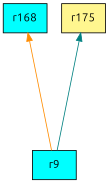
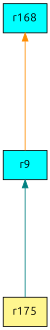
  digraph {
    fontname=Ubuntu
    rankdir=BT
    ranksep=2.0
    node [fillcolor=cyan fontname=Ubuntu shape=record style=filled]
    edge [fontname=Ubuntu]
    n1 [label="{r9}"]
    n2 [label="{r168}"]
    n3 [fillcolor=khaki1 label="{r175}"]
    n1 -> n2 [color=darkorange]
-   n1 -> n3 [color=teal]
+   n3 -> n1 [color=teal]
  }
